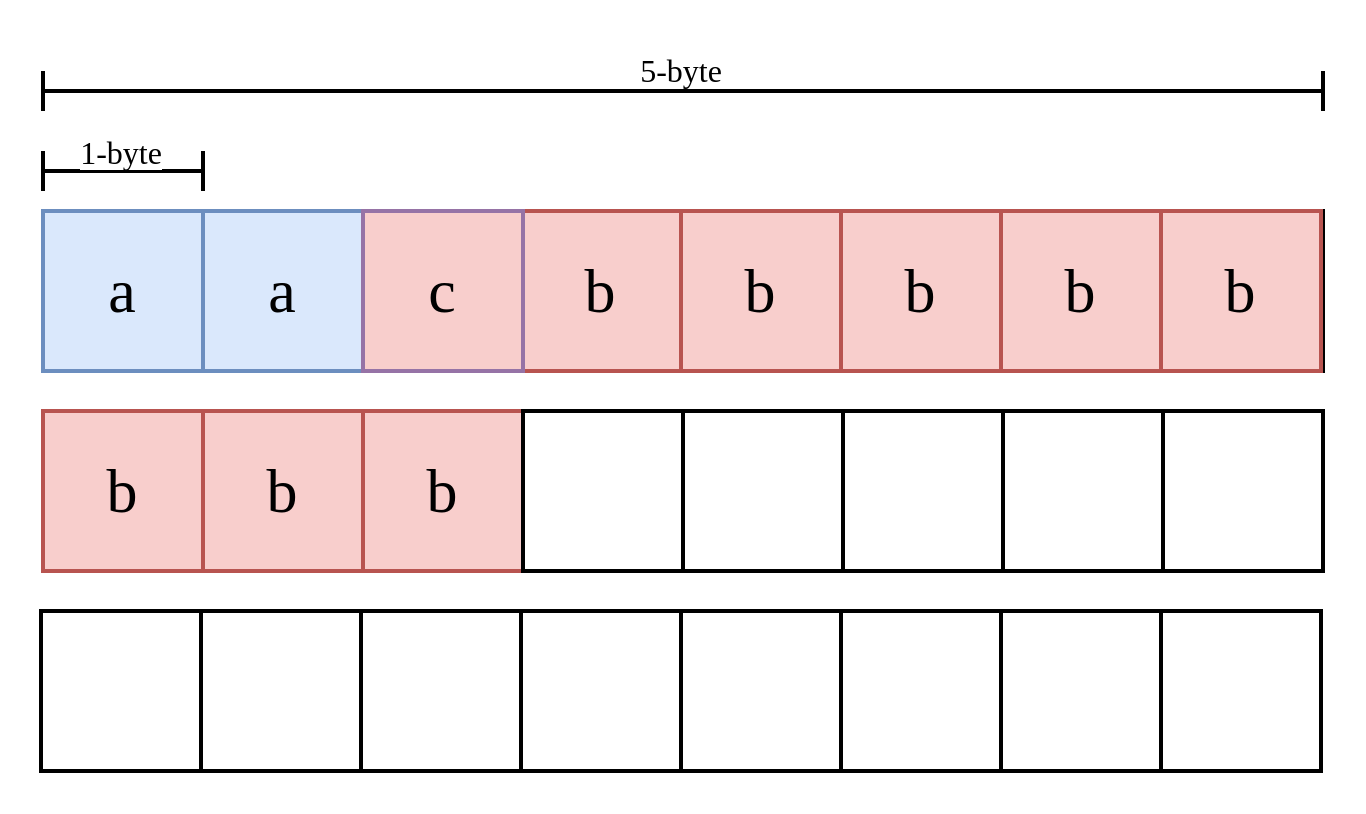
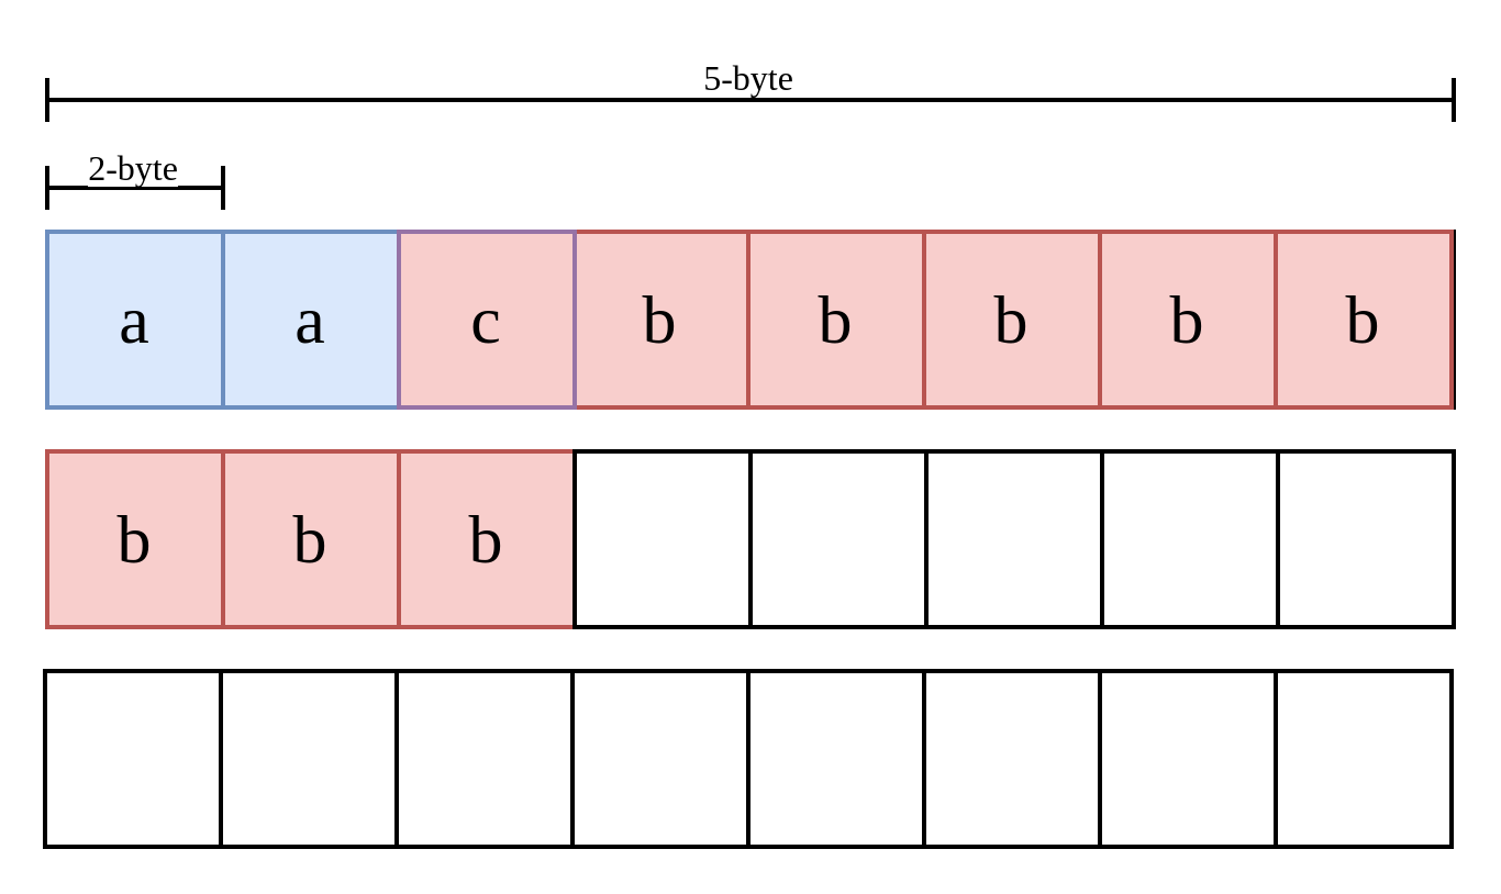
  <mxCell id="0" />
  <mxCell id="1" parent="0" />
  <mxCell id="2" value="&lt;font face=&quot;Antikor Mono&quot; style=&quot;font-size: 31px;&quot;&gt;a&lt;/font&gt;" style="rounded=0;whiteSpace=wrap;html=1;strokeWidth=2;fillColor=#dae8fc;strokeColor=#6c8ebf;" vertex="1" parent="1"><mxGeometry x="21" y="105" width="80" height="80" as="geometry" /></mxCell>
  <mxCell id="3" value="&lt;font face=&quot;Antikor Mono&quot; style=&quot;font-size: 31px;&quot;&gt;a&lt;/font&gt;" style="rounded=0;whiteSpace=wrap;html=1;strokeWidth=2;fillColor=#dae8fc;strokeColor=#6c8ebf;" vertex="1" parent="1"><mxGeometry x="101" y="105" width="80" height="80" as="geometry" /></mxCell>
  <mxCell id="4" value="" style="rounded=0;whiteSpace=wrap;html=1;strokeWidth=2;" vertex="1" parent="1"><mxGeometry x="181" y="105" width="80" height="80" as="geometry" /></mxCell>
  <mxCell id="5" value="" style="rounded=0;whiteSpace=wrap;html=1;strokeWidth=2;" vertex="1" parent="1"><mxGeometry x="261" y="105" width="80" height="80" as="geometry" /></mxCell>
  <mxCell id="6" value="" style="rounded=0;whiteSpace=wrap;html=1;strokeWidth=2;" vertex="1" parent="1"><mxGeometry x="341" y="105" width="80" height="80" as="geometry" /></mxCell>
  <mxCell id="7" value="" style="rounded=0;whiteSpace=wrap;html=1;strokeWidth=2;" vertex="1" parent="1"><mxGeometry x="421" y="105" width="80" height="80" as="geometry" /></mxCell>
  <mxCell id="8" value="" style="rounded=0;whiteSpace=wrap;html=1;strokeWidth=2;" vertex="1" parent="1"><mxGeometry x="501" y="105" width="80" height="80" as="geometry" /></mxCell>
  <mxCell id="9" value="" style="rounded=0;whiteSpace=wrap;html=1;strokeWidth=2;" vertex="1" parent="1"><mxGeometry x="581" y="105" width="80" height="80" as="geometry" /></mxCell>
  <mxCell id="10" value="" style="shape=crossbar;whiteSpace=wrap;html=1;rounded=1;strokeWidth=2;" vertex="1" parent="1"><mxGeometry x="21" y="35" width="640" height="20" as="geometry" /></mxCell>
  <mxCell id="11" value="&lt;span style=&quot;background-color: rgb(255, 255, 255);&quot;&gt;&lt;font face=&quot;Antikor Mono&quot; style=&quot;&quot;&gt;&lt;font style=&quot;font-size: 16px;&quot;&gt;5-byte&lt;/font&gt;&lt;br&gt;&lt;/font&gt;&lt;/span&gt;" style="text;html=1;align=center;verticalAlign=middle;resizable=0;points=[];autosize=1;" vertex="1" parent="1"><mxGeometry x="300" y="20" width="80" height="30" as="geometry" /></mxCell>
  <mxCell id="12" value="" style="shape=crossbar;whiteSpace=wrap;html=1;rounded=1;strokeWidth=2;" vertex="1" parent="1"><mxGeometry x="21" y="75" width="80" height="20" as="geometry" /></mxCell>
- <mxCell id="13" value="&lt;span style=&quot;background-color: rgb(255, 255, 255);&quot;&gt;&lt;font face=&quot;Antikor Mono&quot; style=&quot;font-size: 16px;&quot;&gt;1-byte&lt;/font&gt;&lt;/span&gt;" style="text;html=1;align=center;verticalAlign=middle;resizable=0;points=[];autosize=1;" vertex="1" parent="1"><mxGeometry x="20" y="61" width="80" height="30" as="geometry" /></mxCell>
+ <mxCell id="13" value="&lt;span style=&quot;background-color: rgb(255, 255, 255);&quot;&gt;&lt;font face=&quot;Antikor Mono&quot; style=&quot;font-size: 16px;&quot;&gt;2-byte&lt;/font&gt;&lt;/span&gt;" style="text;html=1;align=center;verticalAlign=middle;resizable=0;points=[];autosize=1;" vertex="1" parent="1"><mxGeometry x="20" y="61" width="80" height="30" as="geometry" /></mxCell>
  <mxCell id="14" value="&lt;font face=&quot;Antikor Mono&quot; style=&quot;font-size: 31px;&quot;&gt;b&lt;/font&gt;" style="rounded=0;whiteSpace=wrap;html=1;strokeWidth=2;fillColor=#f8cecc;strokeColor=#b85450;" vertex="1" parent="1"><mxGeometry x="21" y="205" width="80" height="80" as="geometry" /></mxCell>
  <mxCell id="15" value="&lt;font face=&quot;Antikor Mono&quot; style=&quot;font-size: 31px;&quot;&gt;b&lt;/font&gt;" style="rounded=0;whiteSpace=wrap;html=1;strokeWidth=2;fillColor=#f8cecc;strokeColor=#b85450;" vertex="1" parent="1"><mxGeometry x="101" y="205" width="80" height="80" as="geometry" /></mxCell>
  <mxCell id="16" value="&lt;font face=&quot;Antikor Mono&quot; style=&quot;font-size: 31px;&quot;&gt;b&lt;/font&gt;" style="rounded=0;whiteSpace=wrap;html=1;strokeWidth=2;fillColor=#f8cecc;strokeColor=#b85450;" vertex="1" parent="1"><mxGeometry x="181" y="205" width="80" height="80" as="geometry" /></mxCell>
  <mxCell id="17" value="&lt;font face=&quot;Antikor Mono&quot; style=&quot;font-size: 31px;&quot;&gt;b&lt;/font&gt;" style="rounded=0;whiteSpace=wrap;html=1;strokeWidth=2;fillColor=#f8cecc;strokeColor=#b85450;" vertex="1" parent="1"><mxGeometry x="260" y="105" width="80" height="80" as="geometry" /></mxCell>
  <mxCell id="18" value="&lt;font face=&quot;Antikor Mono&quot; style=&quot;font-size: 31px;&quot;&gt;b&lt;/font&gt;" style="rounded=0;whiteSpace=wrap;html=1;strokeWidth=2;fillColor=#f8cecc;strokeColor=#b85450;" vertex="1" parent="1"><mxGeometry x="340" y="105" width="80" height="80" as="geometry" /></mxCell>
  <mxCell id="19" value="&lt;font face=&quot;Antikor Mono&quot; style=&quot;font-size: 31px;&quot;&gt;b&lt;/font&gt;" style="rounded=0;whiteSpace=wrap;html=1;strokeWidth=2;fillColor=#f8cecc;strokeColor=#b85450;" vertex="1" parent="1"><mxGeometry x="420" y="105" width="80" height="80" as="geometry" /></mxCell>
  <mxCell id="20" value="&lt;font face=&quot;Antikor Mono&quot; style=&quot;font-size: 31px;&quot;&gt;b&lt;/font&gt;" style="rounded=0;whiteSpace=wrap;html=1;strokeWidth=2;fillColor=#f8cecc;strokeColor=#b85450;" vertex="1" parent="1"><mxGeometry x="500" y="105" width="80" height="80" as="geometry" /></mxCell>
  <mxCell id="21" value="&lt;font face=&quot;Antikor Mono&quot; style=&quot;font-size: 31px;&quot;&gt;b&lt;/font&gt;" style="rounded=0;whiteSpace=wrap;html=1;strokeWidth=2;fillColor=#f8cecc;strokeColor=#b85450;" vertex="1" parent="1"><mxGeometry x="580" y="105" width="80" height="80" as="geometry" /></mxCell>
  <mxCell id="22" value="" style="rounded=0;whiteSpace=wrap;html=1;strokeWidth=2;" vertex="1" parent="1"><mxGeometry x="20" y="305" width="80" height="80" as="geometry" /></mxCell>
  <mxCell id="23" value="" style="rounded=0;whiteSpace=wrap;html=1;strokeWidth=2;" vertex="1" parent="1"><mxGeometry x="100" y="305" width="80" height="80" as="geometry" /></mxCell>
  <mxCell id="24" value="" style="rounded=0;whiteSpace=wrap;html=1;strokeWidth=2;" vertex="1" parent="1"><mxGeometry x="180" y="305" width="80" height="80" as="geometry" /></mxCell>
  <mxCell id="25" value="" style="rounded=0;whiteSpace=wrap;html=1;strokeWidth=2;" vertex="1" parent="1"><mxGeometry x="260" y="305" width="80" height="80" as="geometry" /></mxCell>
  <mxCell id="26" value="" style="rounded=0;whiteSpace=wrap;html=1;strokeWidth=2;" vertex="1" parent="1"><mxGeometry x="340" y="305" width="80" height="80" as="geometry" /></mxCell>
  <mxCell id="27" value="" style="rounded=0;whiteSpace=wrap;html=1;strokeWidth=2;" vertex="1" parent="1"><mxGeometry x="420" y="305" width="80" height="80" as="geometry" /></mxCell>
  <mxCell id="28" value="" style="rounded=0;whiteSpace=wrap;html=1;strokeWidth=2;" vertex="1" parent="1"><mxGeometry x="500" y="305" width="80" height="80" as="geometry" /></mxCell>
  <mxCell id="29" value="" style="rounded=0;whiteSpace=wrap;html=1;strokeWidth=2;" vertex="1" parent="1"><mxGeometry x="580" y="305" width="80" height="80" as="geometry" /></mxCell>
  <mxCell id="30" value="&lt;font face=&quot;Antikor Mono&quot; style=&quot;font-size: 31px;&quot;&gt;c&lt;/font&gt;" style="rounded=0;whiteSpace=wrap;html=1;strokeWidth=2;fillColor=#f8cecc;strokeColor=#9673a6;" vertex="1" parent="1"><mxGeometry x="181" y="105" width="80" height="80" as="geometry" /></mxCell>
  <mxCell id="31" value="" style="rounded=0;whiteSpace=wrap;html=1;strokeWidth=2;" vertex="1" parent="1"><mxGeometry x="261" y="205" width="80" height="80" as="geometry" /></mxCell>
  <mxCell id="32" value="" style="rounded=0;whiteSpace=wrap;html=1;strokeWidth=2;" vertex="1" parent="1"><mxGeometry x="341" y="205" width="80" height="80" as="geometry" /></mxCell>
  <mxCell id="33" value="" style="rounded=0;whiteSpace=wrap;html=1;strokeWidth=2;" vertex="1" parent="1"><mxGeometry x="421" y="205" width="80" height="80" as="geometry" /></mxCell>
  <mxCell id="34" value="" style="rounded=0;whiteSpace=wrap;html=1;strokeWidth=2;" vertex="1" parent="1"><mxGeometry x="501" y="205" width="80" height="80" as="geometry" /></mxCell>
  <mxCell id="35" value="" style="rounded=0;whiteSpace=wrap;html=1;strokeWidth=2;" vertex="1" parent="1"><mxGeometry x="581" y="205" width="80" height="80" as="geometry" /></mxCell>
